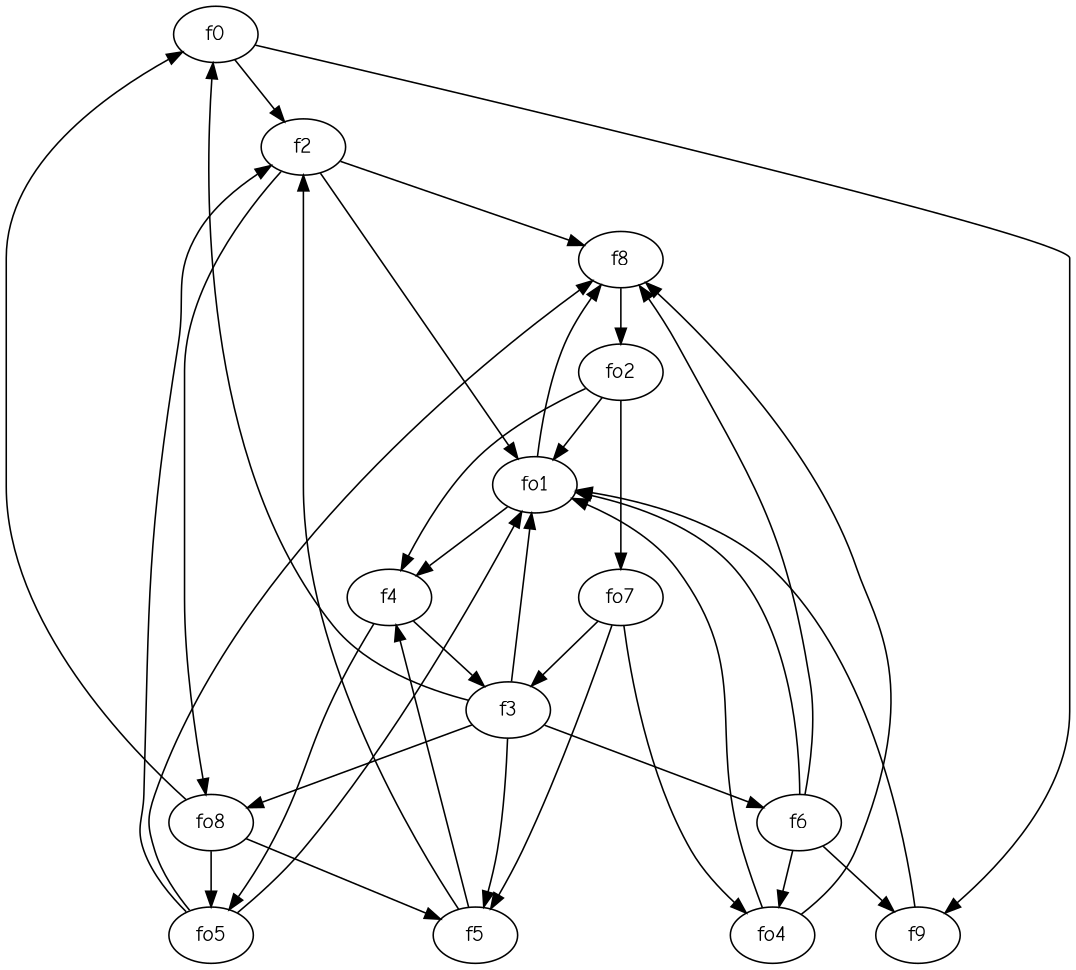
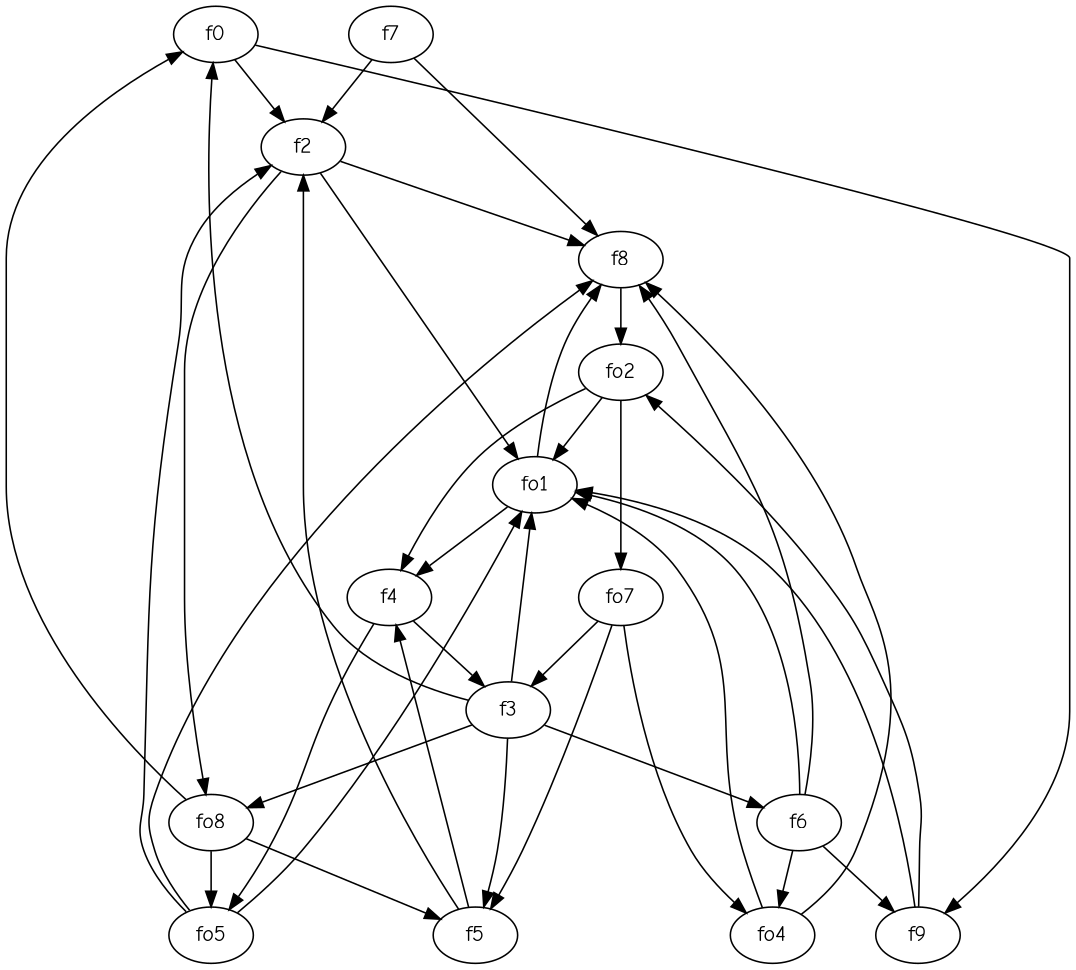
  strict digraph {
    fontname="Comic Neue"
    node [fontname="Comic Neue"]
    edge [fontname="Comic Neue" weight=2]
    n1 [label=f0]
    f2
    f9
    f8
    fo1
    n6 [label=fo8]
    fo2
    f4
    f5
    fo5
    f3
    f6
    fo4
    n14 [label=fo7]
+   f7
    n1 -> f2
    n1 -> f9
    f2 -> f8
    f2 -> fo1
    f2 -> n6
    f9 -> fo1
+   f9 -> fo2
    f8 -> fo2
    fo1 -> f8
    fo1 -> f4
    n6 -> n1
    n6 -> f5
    n6 -> fo5
    fo2 -> fo1
    fo2 -> f4
    fo2 -> n14
    f4 -> fo5
    f4 -> f3
    f5 -> f2
    f5 -> f4
    fo5 -> f2
    fo5 -> f8
    fo5 -> fo1
    f3 -> n1
    f3 -> fo1
    f3 -> n6
    f3 -> f5
    f3 -> f6
    f6 -> f9
    f6 -> f8
    f6 -> fo1
    f6 -> fo4
    fo4 -> f8
    fo4 -> fo1
    n14 -> f5
    n14 -> f3
    n14 -> fo4
+   f7 -> f2
+   f7 -> f8
  }
